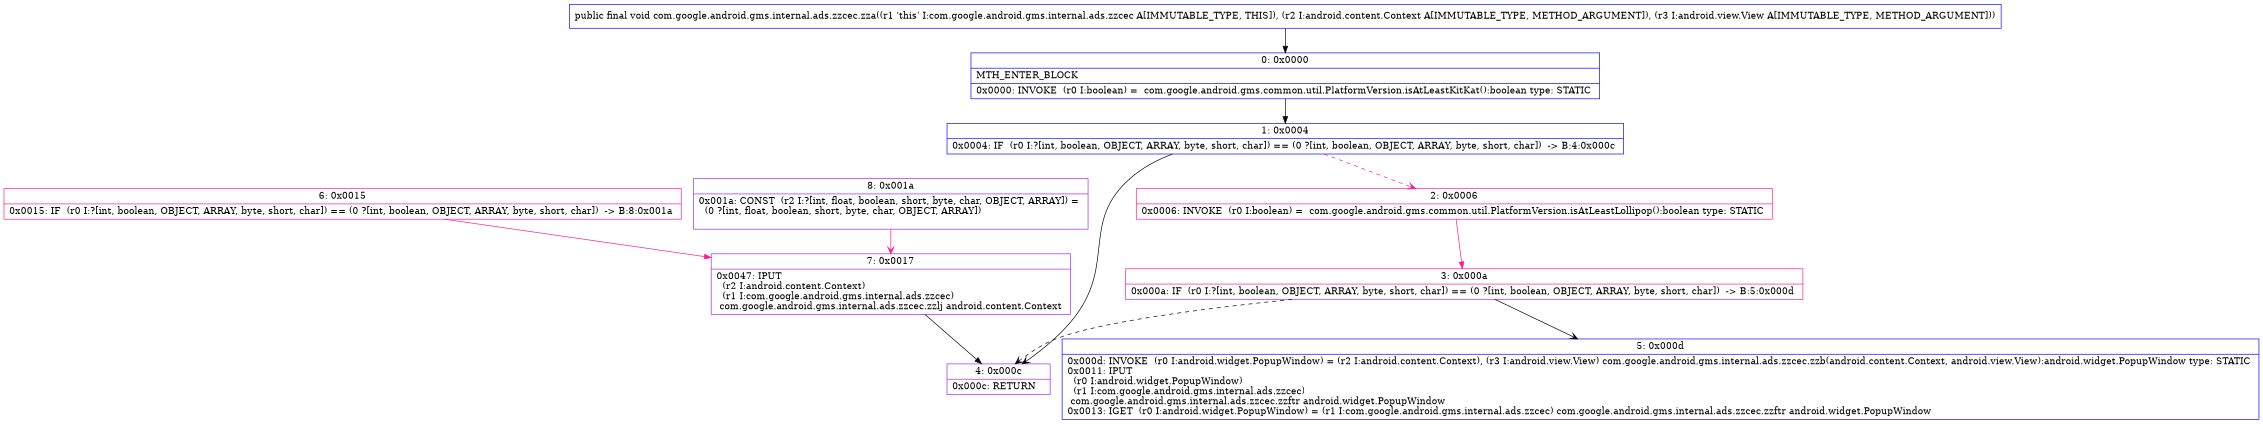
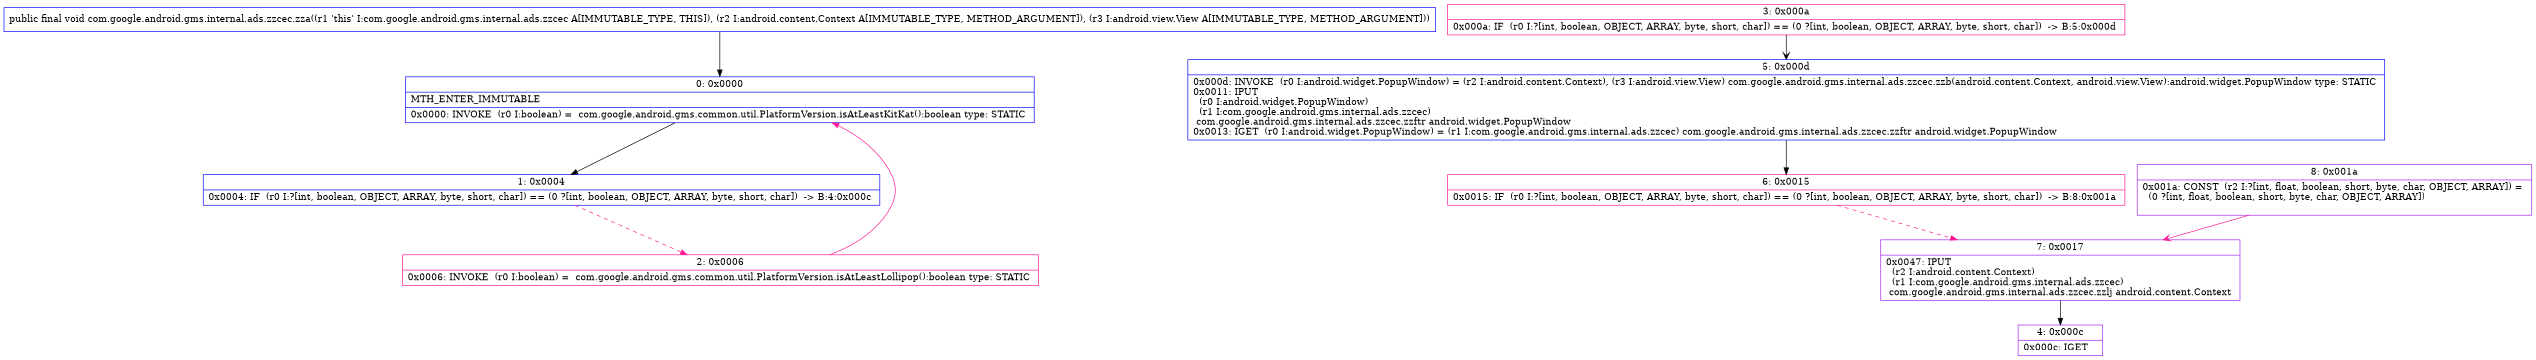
  digraph {
    node [color=blue shape=record]
    edge [arrowhead=normal color=black]
-   n1 [label="{0\:\ 0x0000|MTH_ENTER_BLOCK\l|0x0000: INVOKE  (r0 I:boolean) =  com.google.android.gms.common.util.PlatformVersion.isAtLeastKitKat():boolean type: STATIC \l}"]
+   n1 [label="{0\:\ 0x0000|MTH_ENTER_IMMUTABLE\l|0x0000: INVOKE  (r0 I:boolean) =  com.google.android.gms.common.util.PlatformVersion.isAtLeastKitKat():boolean type: STATIC \l}"]
    n2 [label="{1\:\ 0x0004|0x0004: IF  (r0 I:?[int, boolean, OBJECT, ARRAY, byte, short, char]) == (0 ?[int, boolean, OBJECT, ARRAY, byte, short, char])  \-\> B:4:0x000c \l}"]
    n3 [color=deeppink label="{2\:\ 0x0006|0x0006: INVOKE  (r0 I:boolean) =  com.google.android.gms.common.util.PlatformVersion.isAtLeastLollipop():boolean type: STATIC \l}"]
-   n4 [color=purple label="{4\:\ 0x000c|0x000c: RETURN   \l}"]
+   n4 [color=purple label="{4\:\ 0x000c|0x000c: IGET   \l}"]
    n5 [color=deeppink label="{3\:\ 0x000a|0x000a: IF  (r0 I:?[int, boolean, OBJECT, ARRAY, byte, short, char]) == (0 ?[int, boolean, OBJECT, ARRAY, byte, short, char])  \-\> B:5:0x000d \l}"]
    n6 [label="{5\:\ 0x000d|0x000d: INVOKE  (r0 I:android.widget.PopupWindow) = (r2 I:android.content.Context), (r3 I:android.view.View) com.google.android.gms.internal.ads.zzcec.zzb(android.content.Context, android.view.View):android.widget.PopupWindow type: STATIC \l0x0011: IPUT  \l  (r0 I:android.widget.PopupWindow)\l  (r1 I:com.google.android.gms.internal.ads.zzcec)\l com.google.android.gms.internal.ads.zzcec.zzftr android.widget.PopupWindow \l0x0013: IGET  (r0 I:android.widget.PopupWindow) = (r1 I:com.google.android.gms.internal.ads.zzcec) com.google.android.gms.internal.ads.zzcec.zzftr android.widget.PopupWindow \l}"]
    n7 [color=deeppink label="{6\:\ 0x0015|0x0015: IF  (r0 I:?[int, boolean, OBJECT, ARRAY, byte, short, char]) == (0 ?[int, boolean, OBJECT, ARRAY, byte, short, char])  \-\> B:8:0x001a \l}"]
    n8 [color=purple label="{7\:\ 0x0017|0x0047: IPUT  \l  (r2 I:android.content.Context)\l  (r1 I:com.google.android.gms.internal.ads.zzcec)\l com.google.android.gms.internal.ads.zzcec.zzlj android.content.Context \l}"]
    n9 [color=purple label="{8\:\ 0x001a|0x001a: CONST  (r2 I:?[int, float, boolean, short, byte, char, OBJECT, ARRAY]) = \l  (0 ?[int, float, boolean, short, byte, char, OBJECT, ARRAY])\l \l}"]
    n10 [label="{public final void com.google.android.gms.internal.ads.zzcec.zza((r1 'this' I:com.google.android.gms.internal.ads.zzcec A[IMMUTABLE_TYPE, THIS]), (r2 I:android.content.Context A[IMMUTABLE_TYPE, METHOD_ARGUMENT]), (r3 I:android.view.View A[IMMUTABLE_TYPE, METHOD_ARGUMENT])) }"]
    n1 -> n2
-   n2 -> n3 [arrowhead=vee color=deeppink style=dashed]
-   n2 -> n4 [arrowhead=vee]
-   n3 -> n5 [color=deeppink]
-   n5 -> n4 [arrowhead=vee style=dashed]
+   n2 -> n3 [color=deeppink style=dashed]
+   n3 -> n1 [color=deeppink]
    n5 -> n6 [arrowhead=vee]
-   n7 -> n8 [color=deeppink style=solid]
+   n6 -> n7
+   n7 -> n8 [color=deeppink style=dashed]
    n8 -> n4
    n9 -> n8 [arrowhead=vee color=deeppink]
    n10 -> n1
  }
